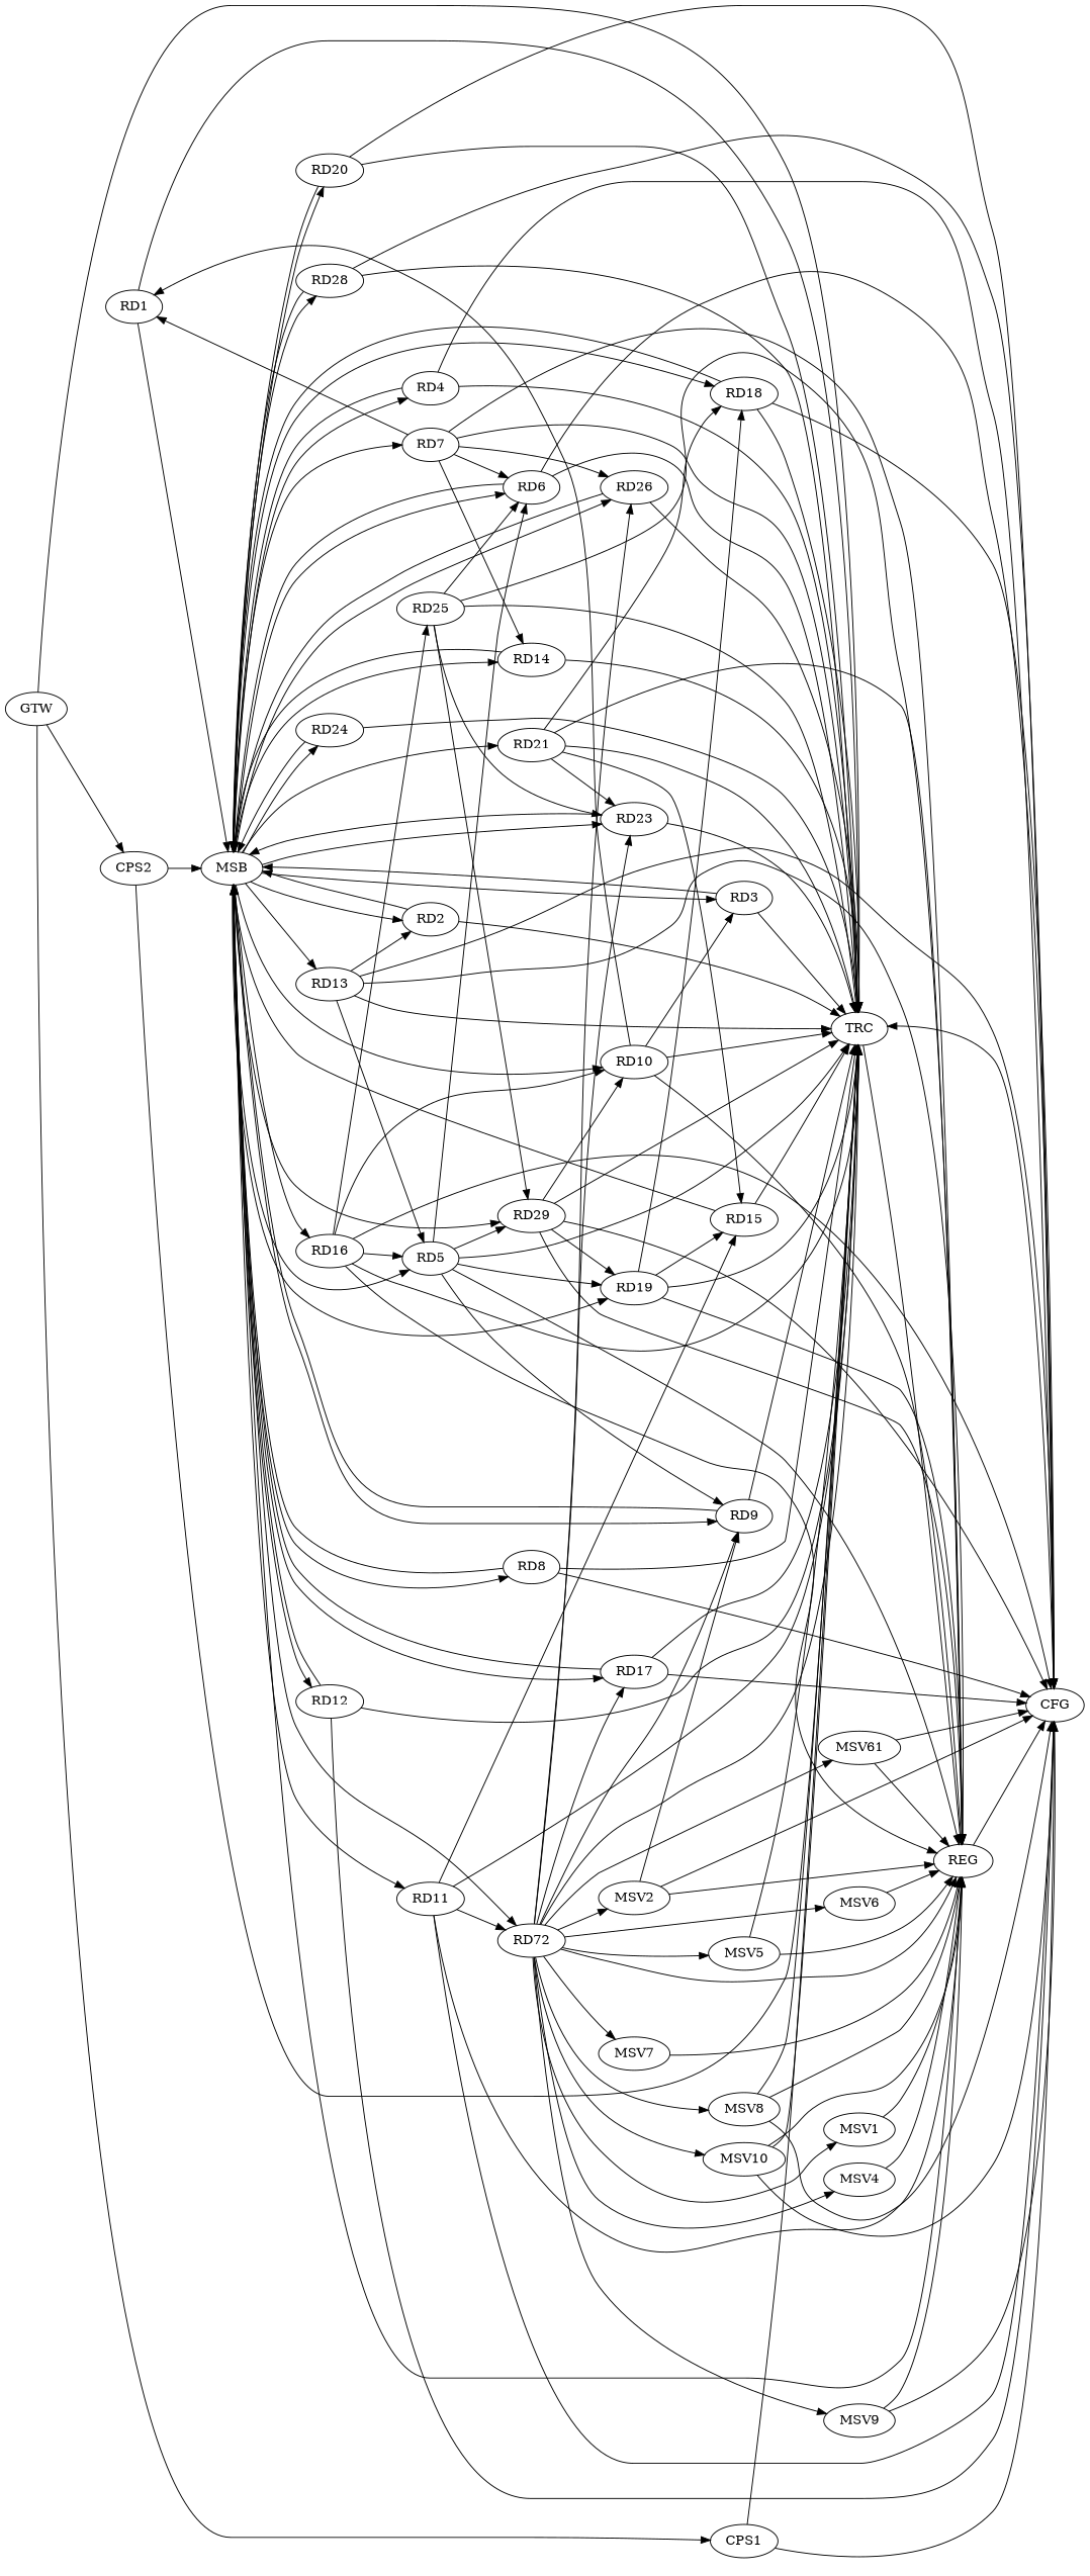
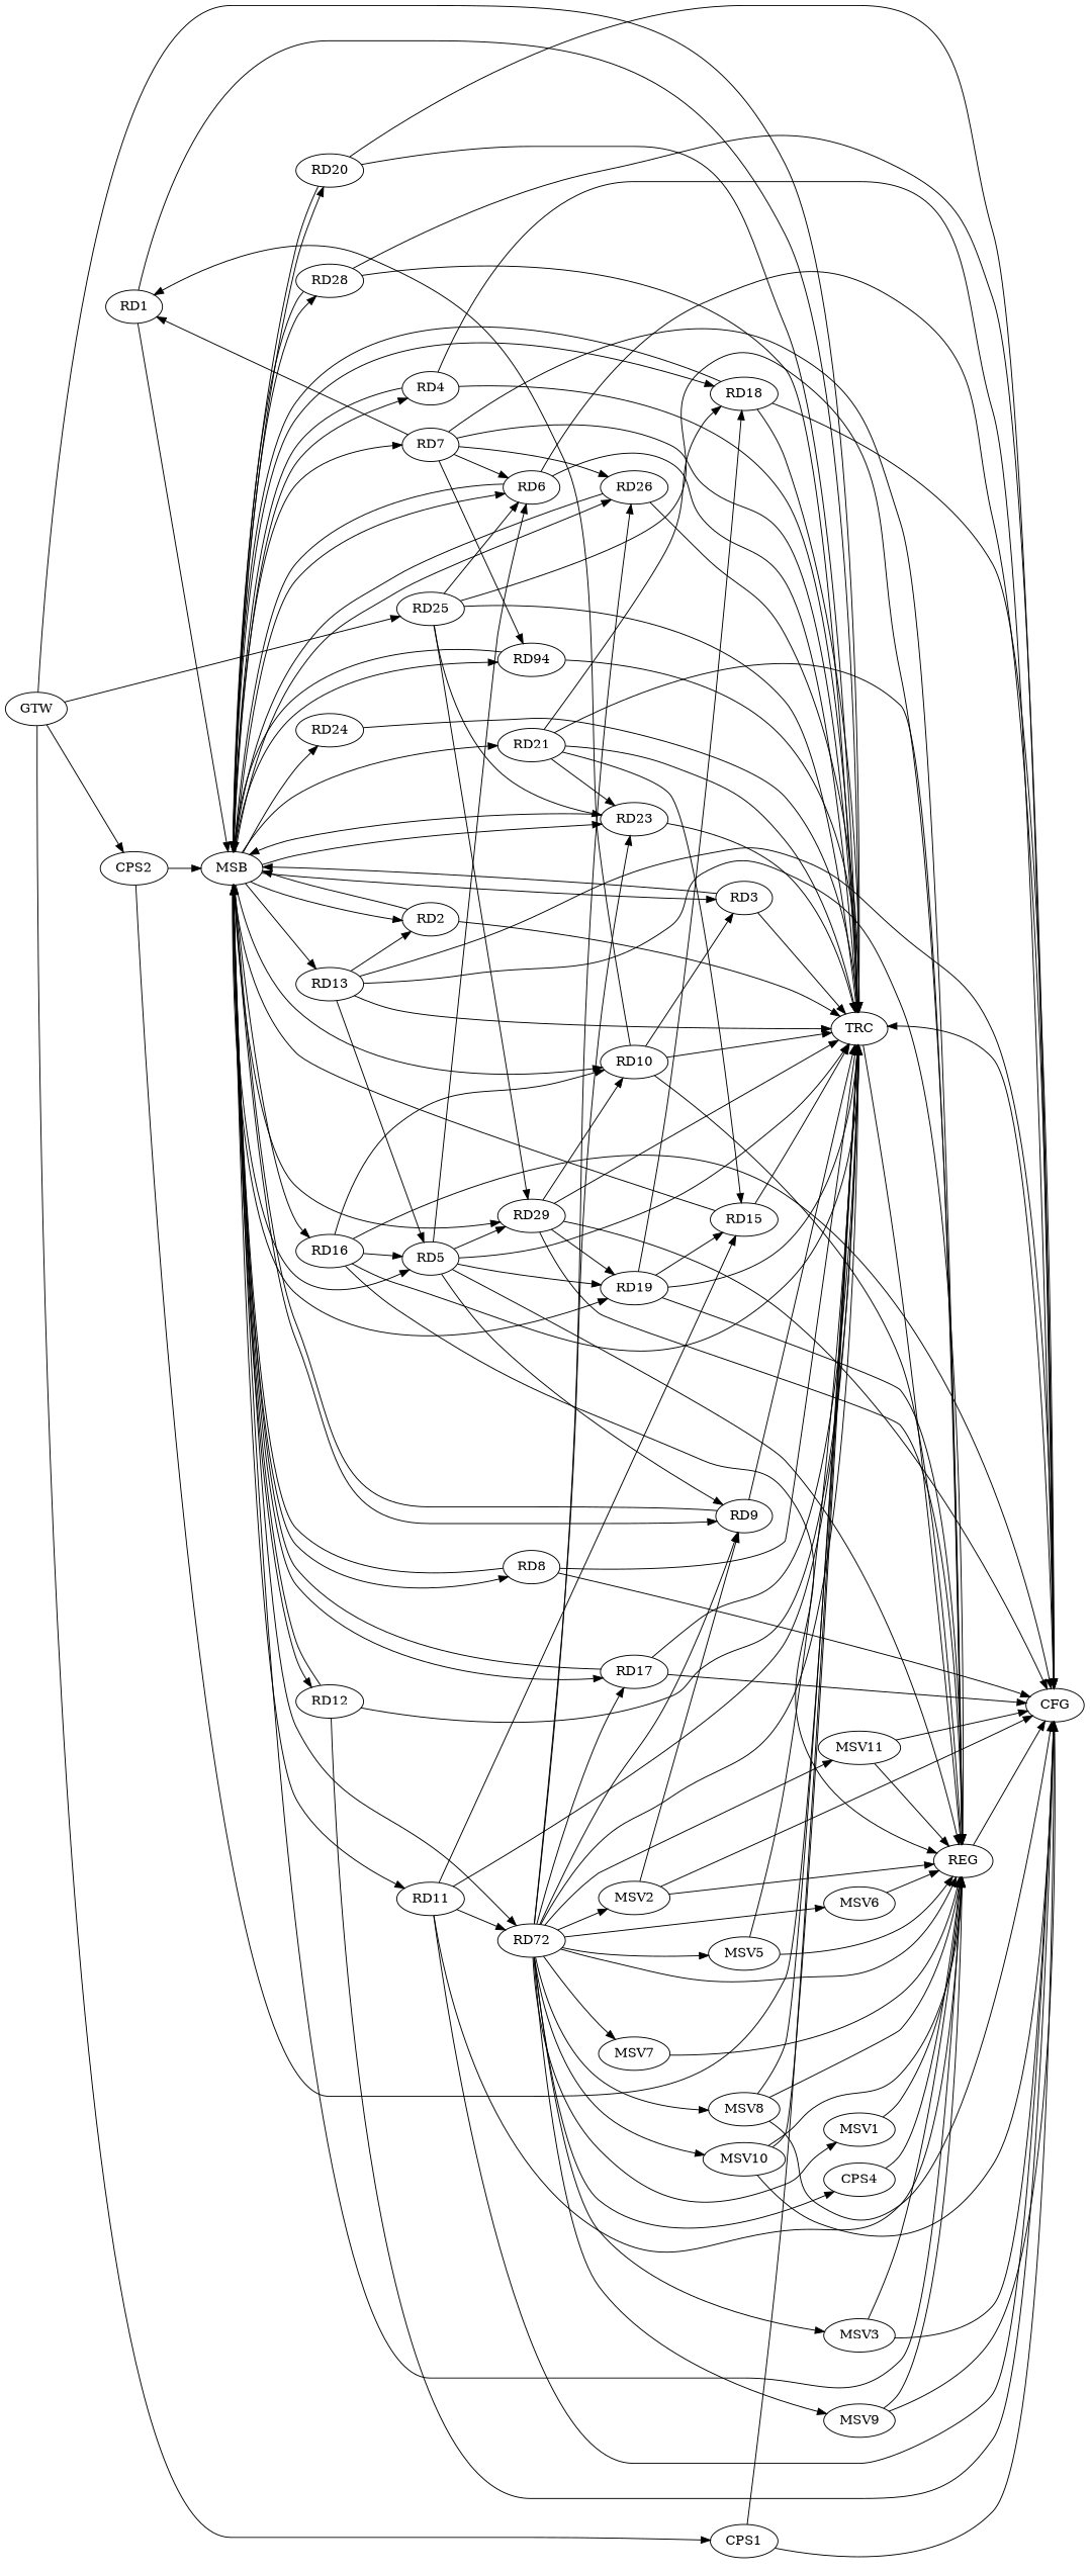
  strict digraph {
    rankdir=LR
    n1 [label=RD1]
    n2 [label=MSB]
    n3 [label=TRC]
    n4 [label=RD2]
    n5 [label=RD3]
    n6 [label=RD4]
    n7 [label=RD5]
    n8 [label=RD6]
    n9 [label=RD9]
    n10 [label=RD19]
    n11 [label=RD29]
    n12 [label=REG]
    n13 [label=RD7]
-   n14 [label=RD14]
+   n14 [label=RD94]
    n15 [label=RD26]
    n16 [label=RD8]
    n17 [label=RD10]
    n18 [label=RD11]
    n19 [label=RD72]
    n20 [label=RD12]
    n21 [label=RD13]
    n22 [label=RD16]
    n23 [label=RD17]
    n24 [label=RD18]
    n25 [label=RD20]
    n26 [label=RD21]
    n27 [label=RD23]
    n28 [label=RD24]
    n29 [label=RD28]
    n30 [label=CFG]
    n31 [label=RD15]
    n32 [label=MSV1]
    n33 [label=MSV2]
-   n35 [label=MSV4]
+   n34 [label=MSV3]
+   n35 [label=CPS4]
    n36 [label=MSV5]
    n37 [label=MSV6]
    n38 [label=MSV7]
    n39 [label=MSV8]
    n40 [label=MSV9]
    n41 [label=MSV10]
-   n42 [label=MSV61]
+   n42 [label=MSV11]
    n43 [label=RD25]
    n44 [label=CPS1]
    n45 [label=CPS2]
    n46 [label=GTW]
    n1 -> n2
    n1 -> n3
    n2 -> n4
    n2 -> n5
    n2 -> n6
    n2 -> n7
    n2 -> n8
    n2 -> n9
    n2 -> n10
    n2 -> n11
    n2 -> n12
    n2 -> n13
    n2 -> n14
    n2 -> n15
    n2 -> n16
    n2 -> n17
    n2 -> n18
    n2 -> n19
    n2 -> n20
    n2 -> n21
    n2 -> n22
    n2 -> n23
    n2 -> n24
    n2 -> n25
    n2 -> n26
    n2 -> n27
    n2 -> n28
    n2 -> n29
    n3 -> n12
    n4 -> n2
    n4 -> n3
    n5 -> n2
    n5 -> n3
    n6 -> n2
    n6 -> n3
    n6 -> n30
    n7 -> n3
    n7 -> n8
    n7 -> n9
    n7 -> n10
    n7 -> n11
    n7 -> n12
    n8 -> n2
    n8 -> n3
    n8 -> n30
    n9 -> n2
    n9 -> n3
    n10 -> n3
    n10 -> n12
    n10 -> n24
    n10 -> n31
    n11 -> n3
    n11 -> n10
    n11 -> n12
    n11 -> n17
    n11 -> n30
    n12 -> n30
    n13 -> n1
    n13 -> n3
    n13 -> n8
    n13 -> n12
    n13 -> n14
    n13 -> n15
    n14 -> n2
    n14 -> n3
    n15 -> n2
    n15 -> n3
    n16 -> n2
    n16 -> n3
    n16 -> n30
    n17 -> n1
    n17 -> n3
    n17 -> n5
    n17 -> n12
    n18 -> n3
    n18 -> n12
    n18 -> n19
    n18 -> n30
    n18 -> n31
    n19 -> n3
    n19 -> n9
    n19 -> n12
    n19 -> n15
    n19 -> n23
    n19 -> n27
    n19 -> n32
    n19 -> n33
+   n19 -> n34
    n19 -> n35
    n19 -> n36
    n19 -> n37
    n19 -> n38
    n19 -> n39
    n19 -> n40
    n19 -> n41
    n19 -> n42
    n20 -> n2
    n20 -> n3
    n20 -> n30
    n21 -> n3
    n21 -> n4
    n21 -> n7
    n21 -> n12
    n21 -> n30
    n22 -> n3
    n22 -> n7
    n22 -> n12
    n22 -> n17
    n22 -> n30
    n23 -> n2
    n23 -> n3
    n23 -> n30
    n24 -> n2
    n24 -> n3
    n24 -> n30
    n25 -> n2
    n25 -> n3
    n25 -> n30
    n26 -> n3
    n26 -> n12
    n26 -> n24
    n26 -> n27
    n26 -> n31
    n27 -> n2
    n27 -> n3
-   n28 -> n2
    n28 -> n3
    n29 -> n2
    n29 -> n3
    n29 -> n30
    n30 -> n3
    n31 -> n2
    n31 -> n3
    n32 -> n12
    n33 -> n9
    n33 -> n12
    n33 -> n30
+   n34 -> n12
+   n34 -> n30
    n35 -> n12
    n36 -> n3
    n36 -> n12
    n37 -> n12
    n38 -> n12
    n39 -> n3
    n39 -> n12
    n39 -> n30
    n40 -> n12
    n40 -> n30
    n41 -> n3
    n41 -> n12
    n41 -> n30
    n42 -> n12
    n42 -> n30
    n43 -> n3
    n43 -> n8
    n43 -> n11
    n43 -> n12
    n43 -> n27
    n44 -> n3
    n44 -> n30
    n45 -> n2
    n45 -> n3
    n46 -> n3
-   n22 -> n43
+   n46 -> n43
    n46 -> n44
    n46 -> n45
  }
